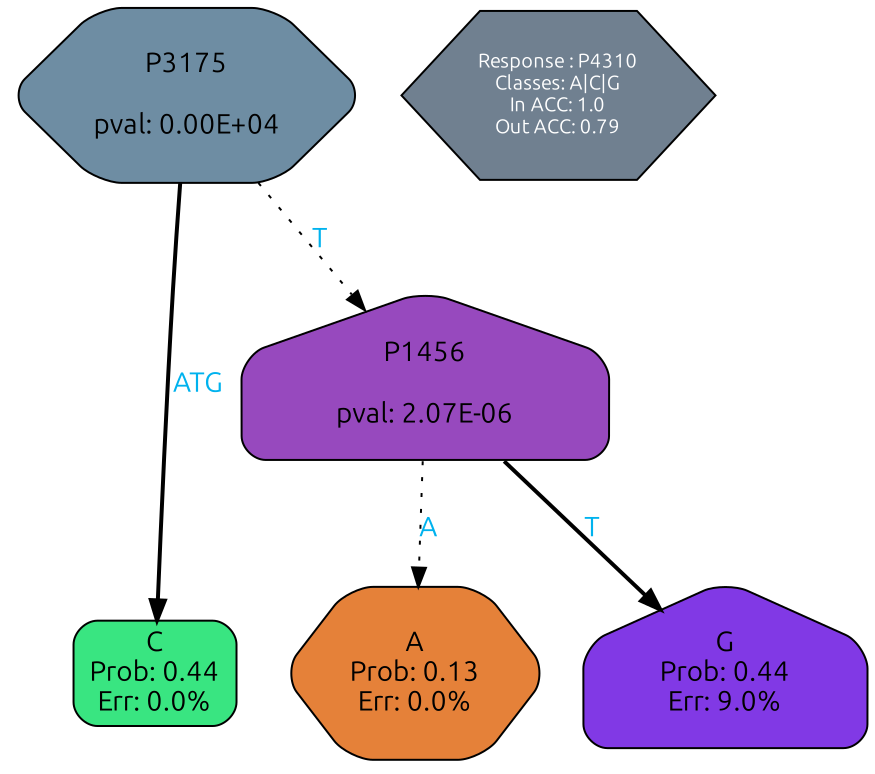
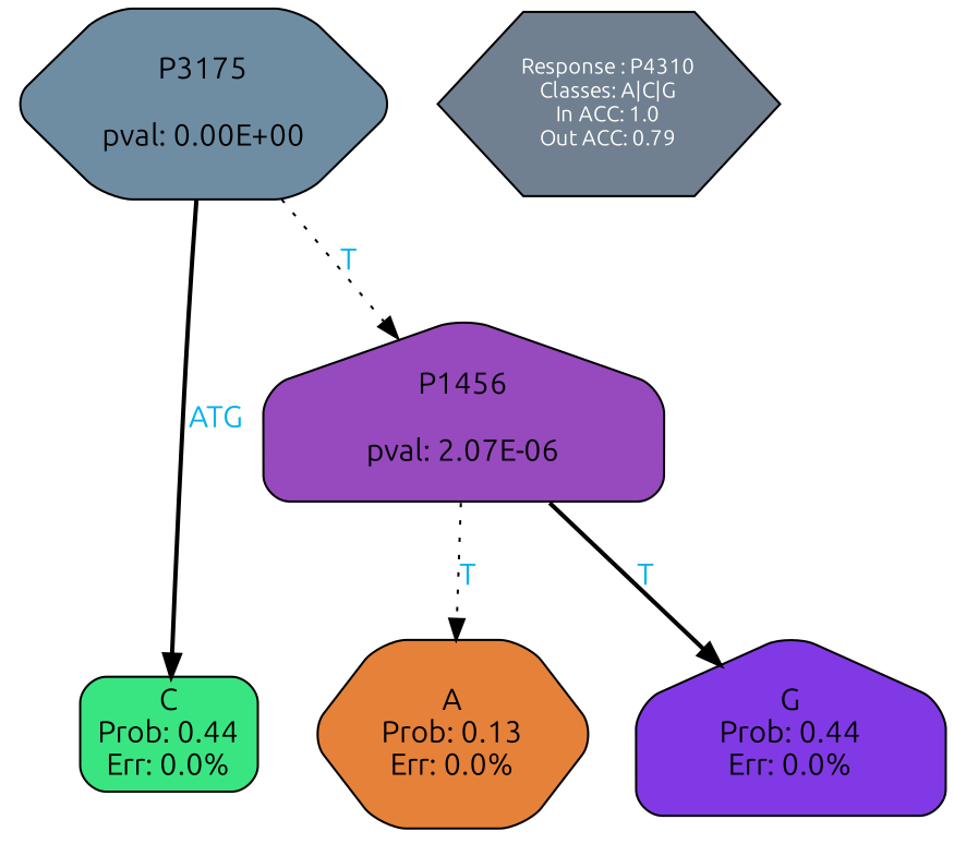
  digraph {
    fontname=Ubuntu
    ranksep=equally
    splines=polylines
    node [color=black fontname=Ubuntu shape=hexagon style="filled, rounded"]
    edge [fontcolor=deepskyblue2 fontname=Ubuntu style=bold]
    n1 [fillcolor="#e58139" label="A\nProb: 0.13\nErr: 0.0%"]
-   n2 [fillcolor="#8139e5" label="G\nProb: 0.44\nErr: 9.0%" shape=house]
+   n2 [fillcolor="#8139e5" label="G\nProb: 0.44\nErr: 0.0%" shape=house]
    n3 [fillcolor="#39e581" label="C\nProb: 0.44\nErr: 0.0%" shape=box]
    n4 [align=left fillcolor=slategray fontcolor=white fontsize=10 label="Response : P4310\nClasses: A|C|G\nIn ACC: 1.0\nOut ACC: 0.79\n" style=filled]
-   n5 [fillcolor="#6e8da3" label="P3175\n\npval: 0.00E+04"]
+   n5 [fillcolor="#6e8da3" label="P3175\n\npval: 0.00E+00"]
    n6 [fillcolor="#9749be" label="P1456\n\npval: 2.07E-06" shape=house]
    subgraph sub_1 {
      rank=same
      n1
      n2
      n3
    }
    subgraph sub_2 {
      rank=same
      n4
      n5
    }
    n5 -> n3 [label=ATG]
    n5 -> n6 [label=T style=dotted]
-   n6 -> n1 [label=A style=dotted]
+   n6 -> n1 [label=T style=dotted]
    n6 -> n2 [label=T]
  }
